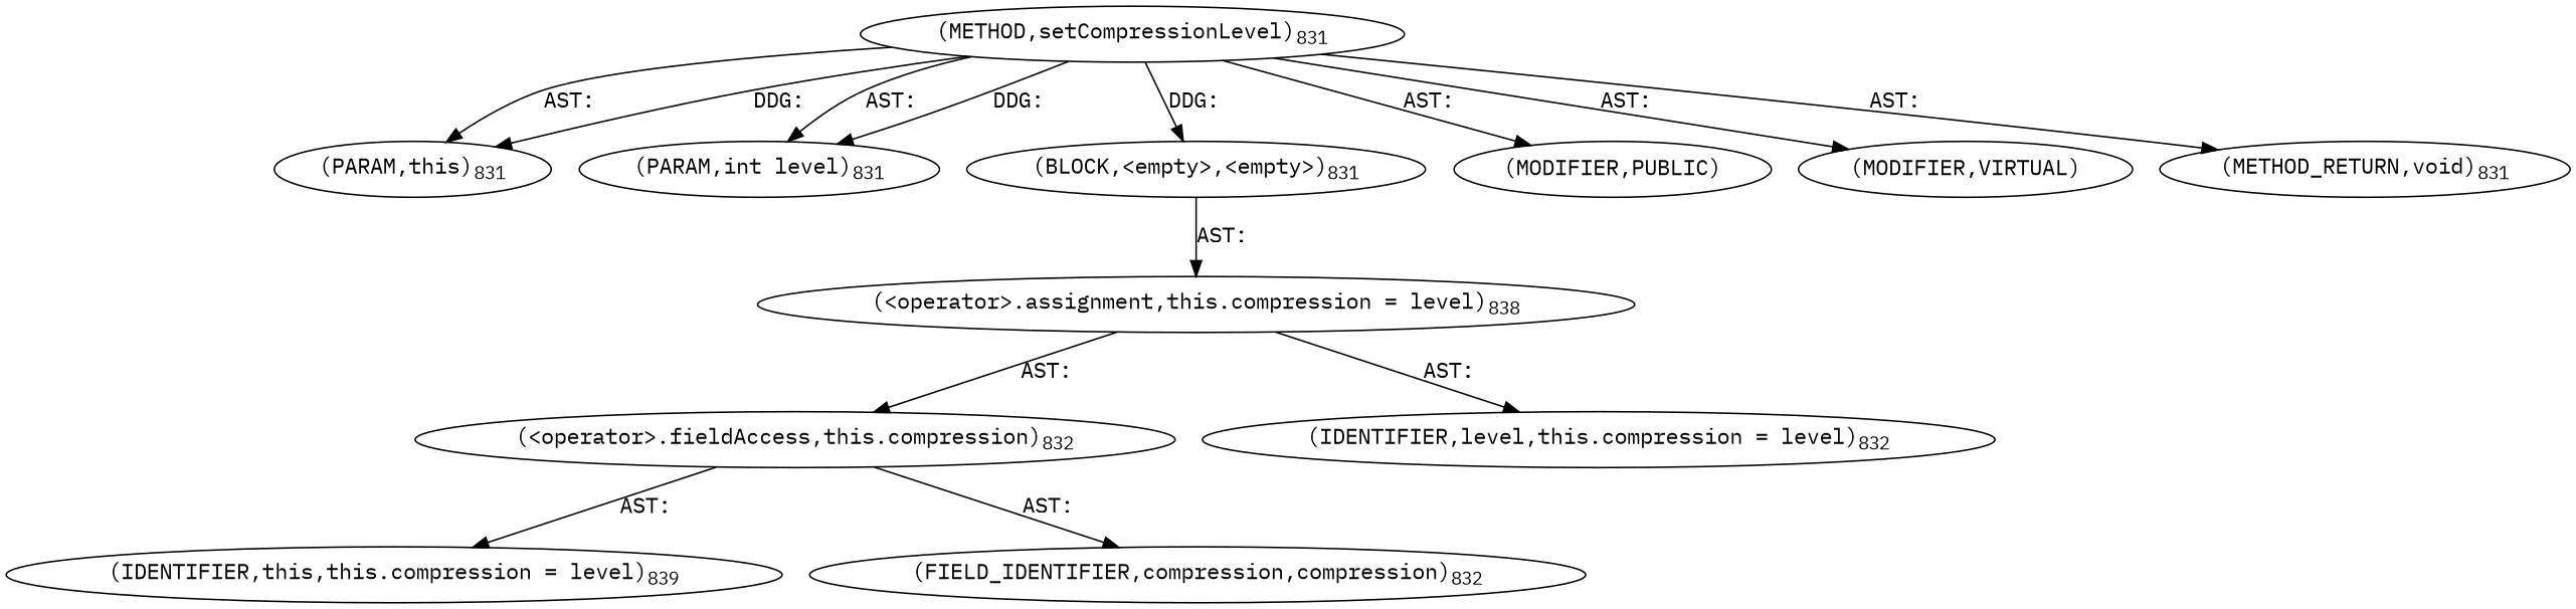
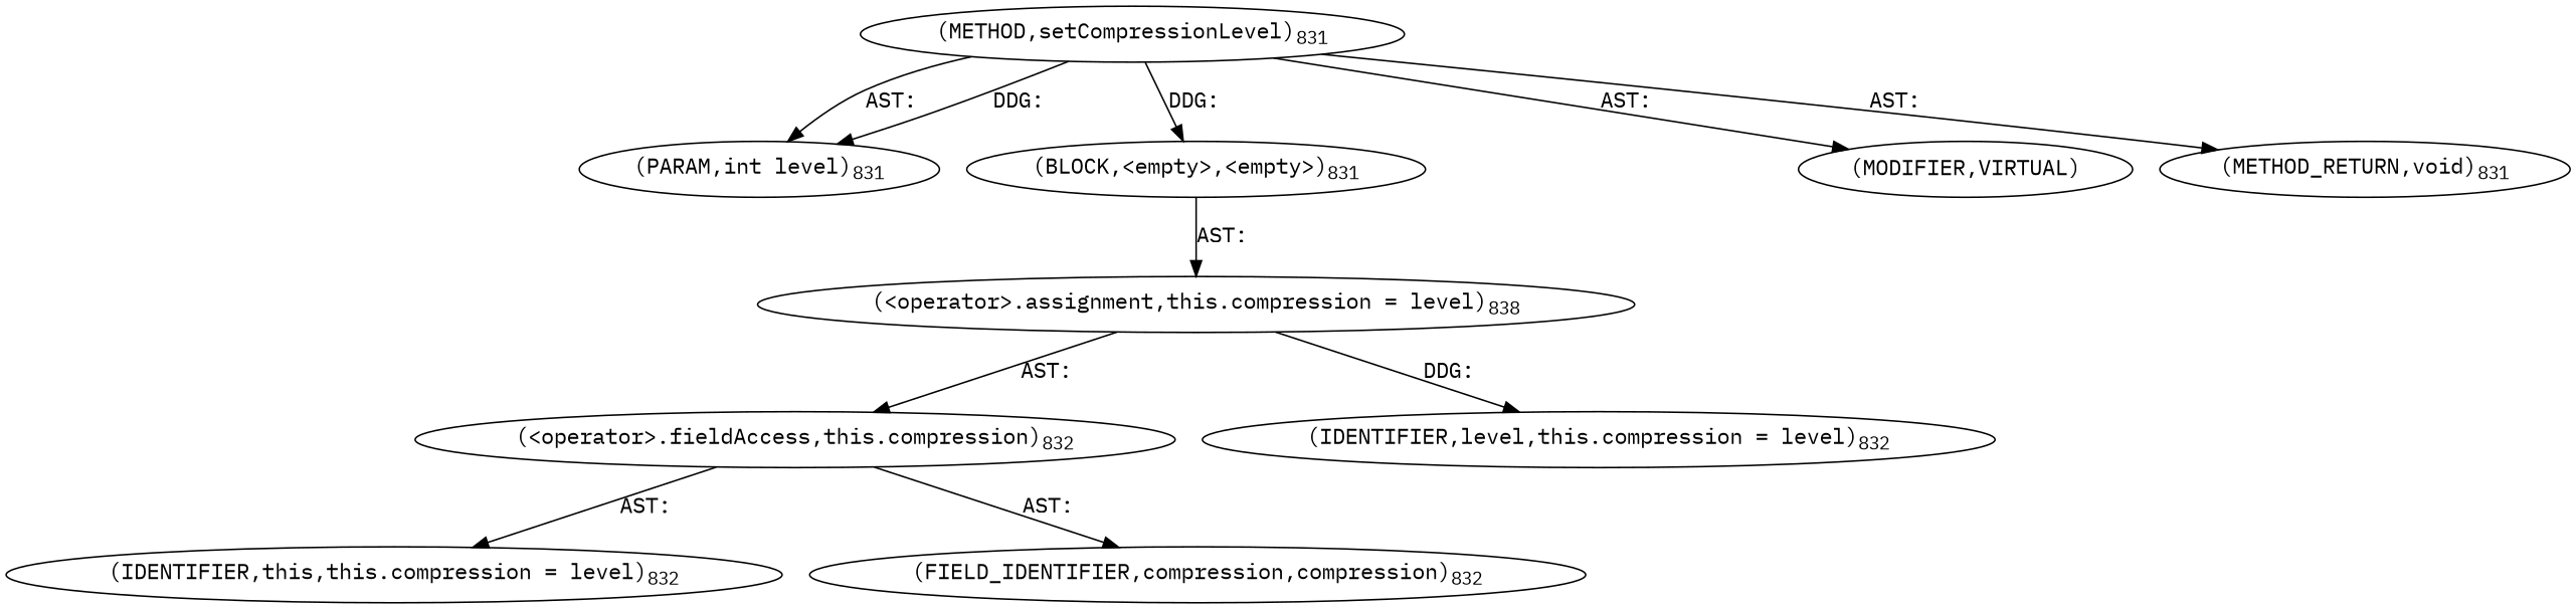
  digraph {
    fontname="IBM Plex Mono"
    node [fontname="IBM Plex Mono"]
    edge [fontname="IBM Plex Mono"]
    n1 [label=<(METHOD,setCompressionLevel)<SUB>831</SUB>>]
-   n2 [label=<(PARAM,this)<SUB>831</SUB>>]
    n3 [label=<(PARAM,int level)<SUB>831</SUB>>]
    n4 [label=<(BLOCK,&lt;empty&gt;,&lt;empty&gt;)<SUB>831</SUB>>]
-   n5 [label=<(MODIFIER,PUBLIC)>]
    n6 [label=<(MODIFIER,VIRTUAL)>]
    n7 [label=<(METHOD_RETURN,void)<SUB>831</SUB>>]
    n8 [label=<(&lt;operator&gt;.assignment,this.compression = level)<SUB>838</SUB>>]
    n9 [label=<(&lt;operator&gt;.fieldAccess,this.compression)<SUB>832</SUB>>]
    n10 [label=<(IDENTIFIER,level,this.compression = level)<SUB>832</SUB>>]
-   n11 [label=<(IDENTIFIER,this,this.compression = level)<SUB>839</SUB>>]
+   n11 [label=<(IDENTIFIER,this,this.compression = level)<SUB>832</SUB>>]
    n12 [label=<(FIELD_IDENTIFIER,compression,compression)<SUB>832</SUB>>]
-   n1 -> n2 [label="AST: "]
-   n1 -> n2 [label="DDG: "]
    n1 -> n3 [label="AST: "]
    n1 -> n3 [label="DDG: "]
    n1 -> n4 [label="DDG: "]
-   n1 -> n5 [label="AST: "]
    n1 -> n6 [label="AST: "]
    n1 -> n7 [label="AST: "]
    n4 -> n8 [label="AST: "]
    n8 -> n9 [label="AST: "]
-   n8 -> n10 [label="AST: "]
+   n8 -> n10 [label="DDG: "]
    n9 -> n11 [label="AST: "]
    n9 -> n12 [label="AST: "]
  }
